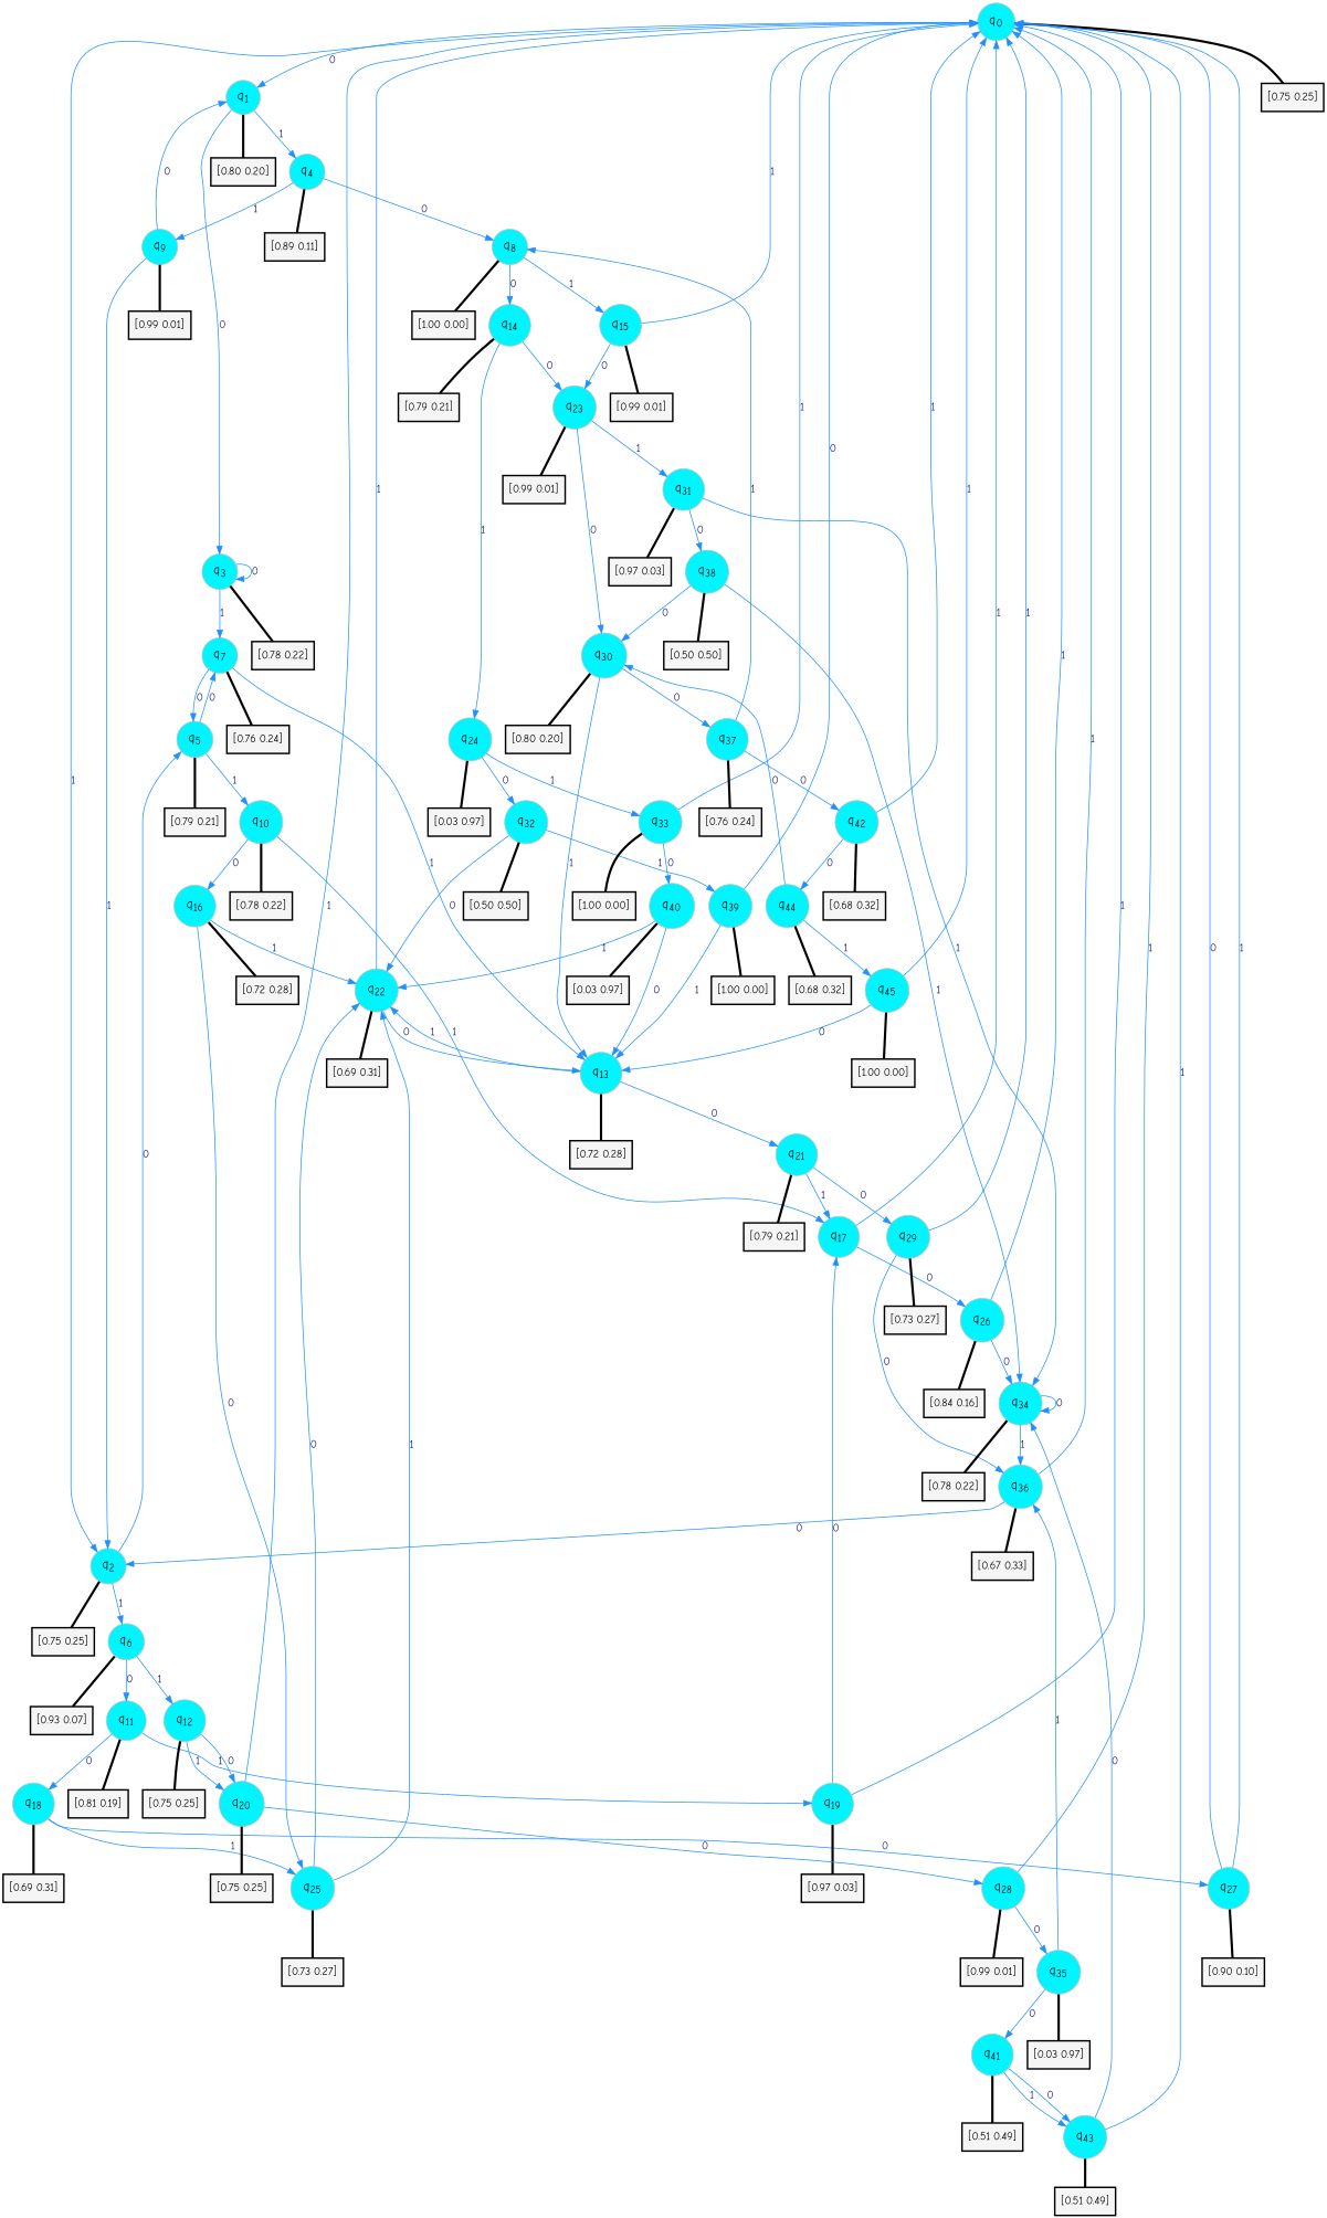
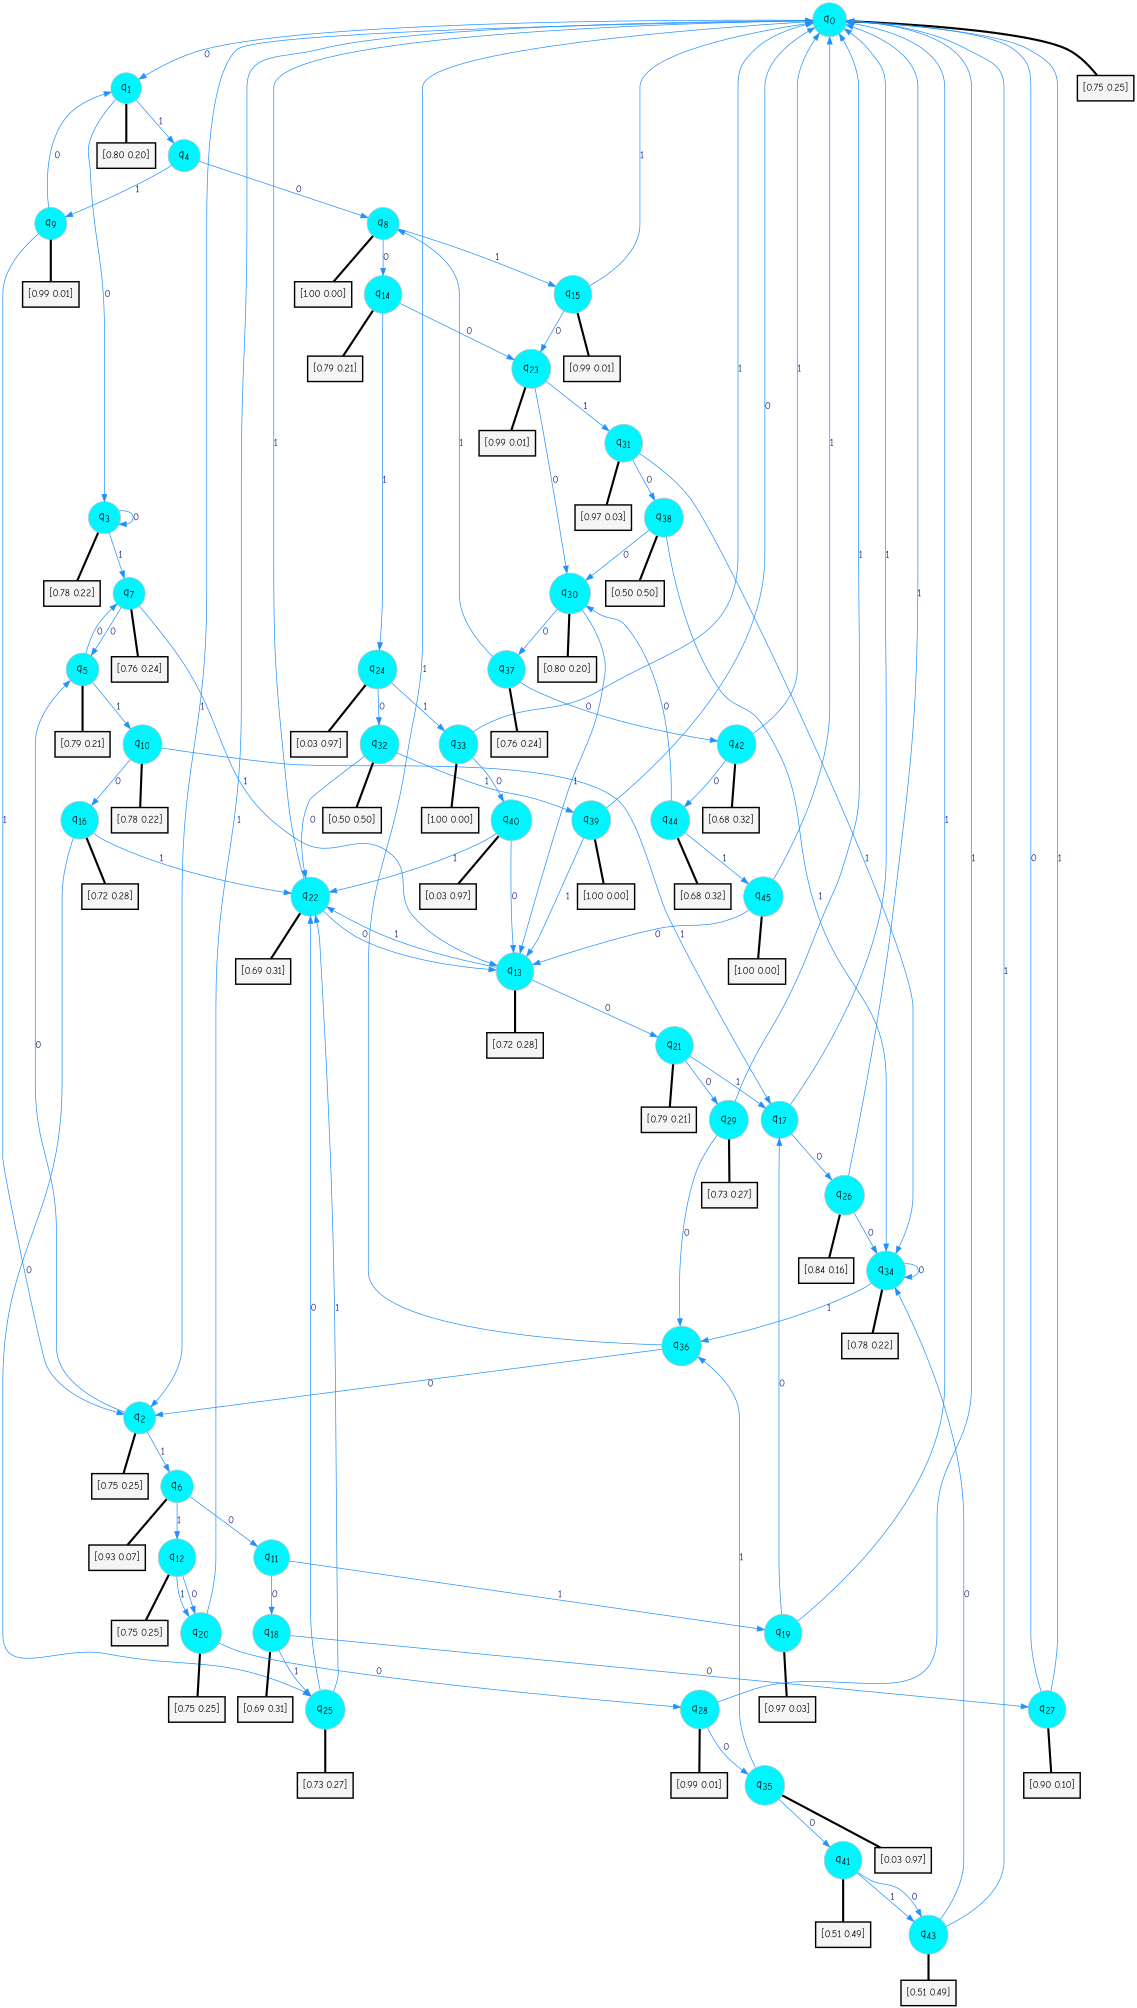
  digraph {
    fontname="Comic Neue"
    rankdir=TD
    node [color=gray fillcolor=turquoise1 fontcolor=black fontname="Comic Neue" fontsize=16 fontweight=bold shape=circle style=filled]
    edge [arrowsize=1 color=dodgerblue1 fontcolor=midnightblue fontname="Comic Neue" fontweight=bold penwidth=1 style=solid weight=20]
    n1 [label=<q<SUB>0</SUB>>]
    n2 [label=<q<SUB>1</SUB>>]
    n3 [label=<q<SUB>2</SUB>>]
    n4 [color=black fillcolor=whitesmoke fontsize=14 label="[0.75 0.25]" penwidth=2 shape=box]
    n5 [label=<q<SUB>3</SUB>>]
    n6 [label=<q<SUB>4</SUB>>]
    n7 [color=black fillcolor=whitesmoke fontsize=14 label="[0.80 0.20]" penwidth=2 shape=box]
    n8 [label=<q<SUB>5</SUB>>]
    n9 [label=<q<SUB>6</SUB>>]
    n10 [color=black fillcolor=whitesmoke fontsize=14 label="[0.75 0.25]" penwidth=2 shape=box]
    n11 [label=<q<SUB>7</SUB>>]
    n12 [color=black fillcolor=whitesmoke fontsize=14 label="[0.78 0.22]" penwidth=2 shape=box]
    n13 [label=<q<SUB>8</SUB>>]
    n14 [label=<q<SUB>9</SUB>>]
-   n15 [color=black fillcolor=whitesmoke fontsize=14 label="[0.89 0.11]" penwidth=2 shape=box]
    n16 [label=<q<SUB>10</SUB>>]
    n17 [color=black fillcolor=whitesmoke fontsize=14 label="[0.79 0.21]" penwidth=2 shape=box]
    n18 [label=<q<SUB>11</SUB>>]
    n19 [label=<q<SUB>12</SUB>>]
    n20 [color=black fillcolor=whitesmoke fontsize=14 label="[0.93 0.07]" penwidth=2 shape=box]
    n21 [label=<q<SUB>13</SUB>>]
    n22 [color=black fillcolor=whitesmoke fontsize=14 label="[0.76 0.24]" penwidth=2 shape=box]
    n23 [label=<q<SUB>14</SUB>>]
    n24 [label=<q<SUB>15</SUB>>]
    n25 [color=black fillcolor=whitesmoke fontsize=14 label="[1.00 0.00]" penwidth=2 shape=box]
    n26 [color=black fillcolor=whitesmoke fontsize=14 label="[0.99 0.01]" penwidth=2 shape=box]
    n27 [label=<q<SUB>16</SUB>>]
    n28 [label=<q<SUB>17</SUB>>]
    n29 [color=black fillcolor=whitesmoke fontsize=14 label="[0.78 0.22]" penwidth=2 shape=box]
    n30 [label=<q<SUB>18</SUB>>]
    n31 [label=<q<SUB>19</SUB>>]
-   n32 [color=black fillcolor=whitesmoke fontsize=14 label="[0.81 0.19]" penwidth=2 shape=box]
    n33 [label=<q<SUB>20</SUB>>]
    n34 [color=black fillcolor=whitesmoke fontsize=14 label="[0.75 0.25]" penwidth=2 shape=box]
    n35 [label=<q<SUB>21</SUB>>]
    n36 [label=<q<SUB>22</SUB>>]
    n37 [color=black fillcolor=whitesmoke fontsize=14 label="[0.72 0.28]" penwidth=2 shape=box]
    n38 [label=<q<SUB>23</SUB>>]
    n39 [label=<q<SUB>24</SUB>>]
    n40 [color=black fillcolor=whitesmoke fontsize=14 label="[0.79 0.21]" penwidth=2 shape=box]
    n41 [color=black fillcolor=whitesmoke fontsize=14 label="[0.99 0.01]" penwidth=2 shape=box]
    n42 [label=<q<SUB>25</SUB>>]
    n43 [color=black fillcolor=whitesmoke fontsize=14 label="[0.72 0.28]" penwidth=2 shape=box]
    n44 [label=<q<SUB>26</SUB>>]
    n45 [label=<q<SUB>27</SUB>>]
    n46 [color=black fillcolor=whitesmoke fontsize=14 label="[0.69 0.31]" penwidth=2 shape=box]
    n47 [color=black fillcolor=whitesmoke fontsize=14 label="[0.97 0.03]" penwidth=2 shape=box]
    n48 [label=<q<SUB>28</SUB>>]
    n49 [color=black fillcolor=whitesmoke fontsize=14 label="[0.75 0.25]" penwidth=2 shape=box]
    n50 [label=<q<SUB>29</SUB>>]
    n51 [color=black fillcolor=whitesmoke fontsize=14 label="[0.79 0.21]" penwidth=2 shape=box]
    n52 [color=black fillcolor=whitesmoke fontsize=14 label="[0.69 0.31]" penwidth=2 shape=box]
    n53 [label=<q<SUB>30</SUB>>]
    n54 [label=<q<SUB>31</SUB>>]
    n55 [color=black fillcolor=whitesmoke fontsize=14 label="[0.99 0.01]" penwidth=2 shape=box]
    n56 [label=<q<SUB>32</SUB>>]
    n57 [label=<q<SUB>33</SUB>>]
    n58 [color=black fillcolor=whitesmoke fontsize=14 label="[0.03 0.97]" penwidth=2 shape=box]
    n59 [color=black fillcolor=whitesmoke fontsize=14 label="[0.73 0.27]" penwidth=2 shape=box]
    n60 [label=<q<SUB>34</SUB>>]
    n61 [color=black fillcolor=whitesmoke fontsize=14 label="[0.84 0.16]" penwidth=2 shape=box]
    n62 [color=black fillcolor=whitesmoke fontsize=14 label="[0.90 0.10]" penwidth=2 shape=box]
    n63 [label=<q<SUB>35</SUB>>]
    n64 [color=black fillcolor=whitesmoke fontsize=14 label="[0.99 0.01]" penwidth=2 shape=box]
    n65 [label=<q<SUB>36</SUB>>]
    n66 [color=black fillcolor=whitesmoke fontsize=14 label="[0.73 0.27]" penwidth=2 shape=box]
    n67 [label=<q<SUB>37</SUB>>]
    n68 [color=black fillcolor=whitesmoke fontsize=14 label="[0.80 0.20]" penwidth=2 shape=box]
    n69 [label=<q<SUB>38</SUB>>]
    n70 [color=black fillcolor=whitesmoke fontsize=14 label="[0.97 0.03]" penwidth=2 shape=box]
    n71 [label=<q<SUB>39</SUB>>]
    n72 [color=black fillcolor=whitesmoke fontsize=14 label="[0.50 0.50]" penwidth=2 shape=box]
    n73 [label=<q<SUB>40</SUB>>]
    n74 [color=black fillcolor=whitesmoke fontsize=14 label="[1.00 0.00]" penwidth=2 shape=box]
    n75 [color=black fillcolor=whitesmoke fontsize=14 label="[0.78 0.22]" penwidth=2 shape=box]
    n76 [label=<q<SUB>41</SUB>>]
    n77 [color=black fillcolor=whitesmoke fontsize=14 label="[0.03 0.97]" penwidth=2 shape=box]
-   n78 [color=black fillcolor=whitesmoke fontsize=14 label="[0.67 0.33]" penwidth=2 shape=box]
    n79 [label=<q<SUB>42</SUB>>]
    n80 [color=black fillcolor=whitesmoke fontsize=14 label="[0.76 0.24]" penwidth=2 shape=box]
    n81 [color=black fillcolor=whitesmoke fontsize=14 label="[0.50 0.50]" penwidth=2 shape=box]
    n82 [color=black fillcolor=whitesmoke fontsize=14 label="[1.00 0.00]" penwidth=2 shape=box]
    n83 [color=black fillcolor=whitesmoke fontsize=14 label="[0.03 0.97]" penwidth=2 shape=box]
    n84 [label=<q<SUB>43</SUB>>]
    n85 [color=black fillcolor=whitesmoke fontsize=14 label="[0.51 0.49]" penwidth=2 shape=box]
    n86 [label=<q<SUB>44</SUB>>]
    n87 [color=black fillcolor=whitesmoke fontsize=14 label="[0.68 0.32]" penwidth=2 shape=box]
    n88 [color=black fillcolor=whitesmoke fontsize=14 label="[0.51 0.49]" penwidth=2 shape=box]
    n89 [label=<q<SUB>45</SUB>>]
    n90 [color=black fillcolor=whitesmoke fontsize=14 label="[0.68 0.32]" penwidth=2 shape=box]
    n91 [color=black fillcolor=whitesmoke fontsize=14 label="[1.00 0.00]" penwidth=2 shape=box]
    n1 -> n2 [label=0]
    n1 -> n3 [label=1]
    n1 -> n4 [arrowhead=none color=black penwidth=3]
    n2 -> n5 [label=0]
    n2 -> n6 [label=1]
    n2 -> n7 [arrowhead=none color=black penwidth=3]
    n3 -> n8 [label=0]
    n3 -> n9 [label=1]
    n3 -> n10 [arrowhead=none color=black penwidth=3]
    n5 -> n5 [label=0]
    n5 -> n11 [label=1]
    n5 -> n12 [arrowhead=none color=black penwidth=3]
    n6 -> n13 [label=0]
    n6 -> n14 [label=1]
-   n6 -> n15 [arrowhead=none color=black penwidth=3]
    n8 -> n11 [label=0]
    n8 -> n16 [label=1]
    n8 -> n17 [arrowhead=none color=black penwidth=3]
    n9 -> n18 [label=0]
    n9 -> n19 [label=1]
    n9 -> n20 [arrowhead=none color=black penwidth=3]
    n11 -> n8 [label=0]
    n11 -> n21 [label=1]
    n11 -> n22 [arrowhead=none color=black penwidth=3]
    n13 -> n23 [label=0]
    n13 -> n24 [label=1]
    n13 -> n25 [arrowhead=none color=black penwidth=3]
    n14 -> n2 [label=0]
    n14 -> n3 [label=1]
    n14 -> n26 [arrowhead=none color=black penwidth=3]
    n16 -> n27 [label=0]
    n16 -> n28 [label=1]
    n16 -> n29 [arrowhead=none color=black penwidth=3]
    n18 -> n30 [label=0]
    n18 -> n31 [label=1]
-   n18 -> n32 [arrowhead=none color=black penwidth=3]
    n19 -> n33 [label=0]
    n19 -> n33 [label=1]
    n19 -> n34 [arrowhead=none color=black penwidth=3]
    n21 -> n35 [label=0]
    n21 -> n36 [label=1]
    n21 -> n37 [arrowhead=none color=black penwidth=3]
    n23 -> n38 [label=0]
    n23 -> n39 [label=1]
    n23 -> n40 [arrowhead=none color=black penwidth=3]
    n24 -> n1 [label=1]
    n24 -> n38 [label=0]
    n24 -> n41 [arrowhead=none color=black penwidth=3]
    n27 -> n36 [label=1]
    n27 -> n42 [label=0]
    n27 -> n43 [arrowhead=none color=black penwidth=3]
    n28 -> n1 [label=1]
    n28 -> n44 [label=0]
    n30 -> n42 [label=1]
    n30 -> n45 [label=0]
    n30 -> n46 [arrowhead=none color=black penwidth=3]
    n31 -> n1 [label=1]
    n31 -> n28 [label=0]
    n31 -> n47 [arrowhead=none color=black penwidth=3]
    n33 -> n1 [label=1]
    n33 -> n48 [label=0]
    n33 -> n49 [arrowhead=none color=black penwidth=3]
    n35 -> n28 [label=1]
    n35 -> n50 [label=0]
    n35 -> n51 [arrowhead=none color=black penwidth=3]
    n36 -> n1 [label=1]
    n36 -> n21 [label=0]
    n36 -> n52 [arrowhead=none color=black penwidth=3]
    n38 -> n53 [label=0]
    n38 -> n54 [label=1]
    n38 -> n55 [arrowhead=none color=black penwidth=3]
    n39 -> n56 [label=0]
    n39 -> n57 [label=1]
    n39 -> n58 [arrowhead=none color=black penwidth=3]
    n42 -> n36 [label=0]
    n42 -> n36 [label=1]
    n42 -> n59 [arrowhead=none color=black penwidth=3]
    n44 -> n1 [label=1]
    n44 -> n60 [label=0]
    n44 -> n61 [arrowhead=none color=black penwidth=3]
    n45 -> n1 [label=0]
    n45 -> n1 [label=1]
    n45 -> n62 [arrowhead=none color=black penwidth=3]
    n48 -> n1 [label=1]
    n48 -> n63 [label=0]
    n48 -> n64 [arrowhead=none color=black penwidth=3]
    n50 -> n1 [label=1]
    n50 -> n65 [label=0]
    n50 -> n66 [arrowhead=none color=black penwidth=3]
    n53 -> n21 [label=1]
    n53 -> n67 [label=0]
    n53 -> n68 [arrowhead=none color=black penwidth=3]
    n54 -> n60 [label=1]
    n54 -> n69 [label=0]
    n54 -> n70 [arrowhead=none color=black penwidth=3]
    n56 -> n36 [label=0]
    n56 -> n71 [label=1]
    n56 -> n72 [arrowhead=none color=black penwidth=3]
    n57 -> n1 [label=1]
    n57 -> n73 [label=0]
    n57 -> n74 [arrowhead=none color=black penwidth=3]
    n60 -> n60 [label=0]
    n60 -> n65 [label=1]
    n60 -> n75 [arrowhead=none color=black penwidth=3]
    n63 -> n65 [label=1]
    n63 -> n76 [label=0]
    n63 -> n77 [arrowhead=none color=black penwidth=3]
    n65 -> n1 [label=1]
    n65 -> n3 [label=0]
-   n65 -> n78 [arrowhead=none color=black penwidth=3]
    n67 -> n13 [label=1]
    n67 -> n79 [label=0]
    n67 -> n80 [arrowhead=none color=black penwidth=3]
    n69 -> n53 [label=0]
    n69 -> n60 [label=1]
    n69 -> n81 [arrowhead=none color=black penwidth=3]
    n71 -> n1 [label=0]
    n71 -> n21 [label=1]
    n71 -> n82 [arrowhead=none color=black penwidth=3]
    n73 -> n21 [label=0]
    n73 -> n36 [label=1]
    n73 -> n83 [arrowhead=none color=black penwidth=3]
    n76 -> n84 [label=0]
    n76 -> n84 [label=1]
    n76 -> n85 [arrowhead=none color=black penwidth=3]
    n79 -> n1 [label=1]
    n79 -> n86 [label=0]
    n79 -> n87 [arrowhead=none color=black penwidth=3]
    n84 -> n1 [label=1]
    n84 -> n60 [label=0]
    n84 -> n88 [arrowhead=none color=black penwidth=3]
    n86 -> n53 [label=0]
    n86 -> n89 [label=1]
    n86 -> n90 [arrowhead=none color=black penwidth=3]
    n89 -> n1 [label=1]
    n89 -> n21 [label=0]
    n89 -> n91 [arrowhead=none color=black penwidth=3]
  }
